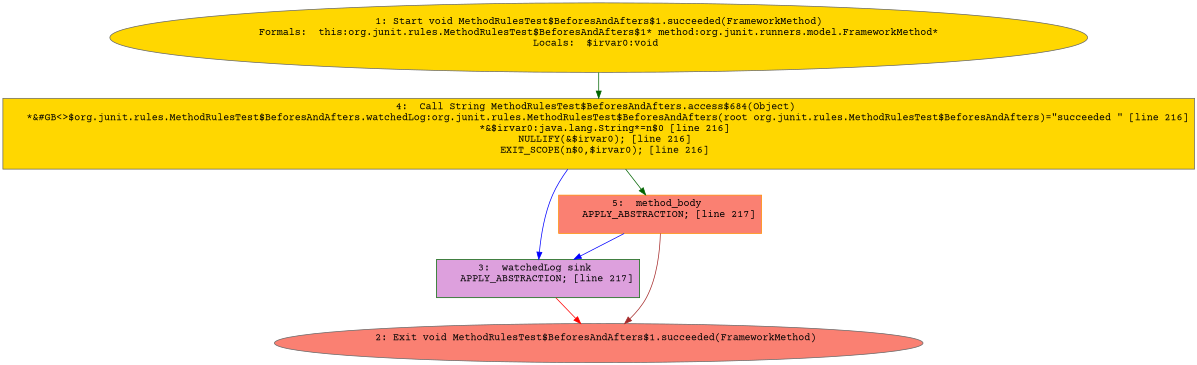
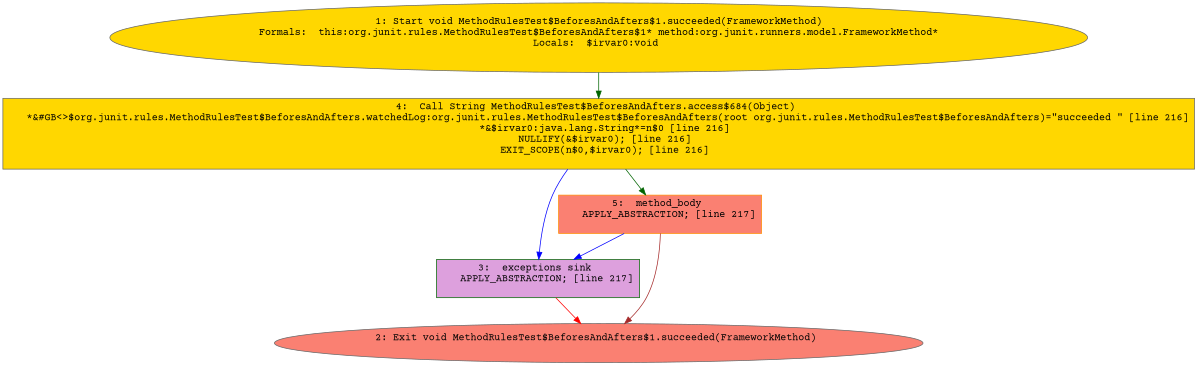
  digraph {
    fontname="Courier Prime"
    node [color=gray40 style=filled fillcolor=gold fontname="Courier Prime" shape=box]
    edge [color=darkgreen fontname="Courier Prime"]
    n1 [label="1: Start void MethodRulesTest$BeforesAndAfters$1.succeeded(FrameworkMethod)\nFormals:  this:org.junit.rules.MethodRulesTest$BeforesAndAfters$1* method:org.junit.runners.model.FrameworkMethod*\nLocals:  $irvar0:void \n  " shape=""]
    n2 [label="4:  Call String MethodRulesTest$BeforesAndAfters.access$684(Object) \n   *&#GB<>$org.junit.rules.MethodRulesTest$BeforesAndAfters.watchedLog:org.junit.rules.MethodRulesTest$BeforesAndAfters(root org.junit.rules.MethodRulesTest$BeforesAndAfters)=\"succeeded \" [line 216]\n  *&$irvar0:java.lang.String*=n$0 [line 216]\n  NULLIFY(&$irvar0); [line 216]\n  EXIT_SCOPE(n$0,$irvar0); [line 216]\n "]
-   n3 [label="3:  watchedLog sink \n   APPLY_ABSTRACTION; [line 217]\n " fillcolor=plum color=darkgreen]
+   n3 [label="3:  exceptions sink \n   APPLY_ABSTRACTION; [line 217]\n " fillcolor=plum color=darkgreen]
    n4 [label="5:  method_body \n   APPLY_ABSTRACTION; [line 217]\n " fillcolor=salmon color=darkorange]
    n5 [label="2: Exit void MethodRulesTest$BeforesAndAfters$1.succeeded(FrameworkMethod) \n  " fillcolor=salmon shape=""]
    n1 -> n2
    n2 -> n3 [color=blue]
    n2 -> n4
    n3 -> n5 [color=red]
    n4 -> n3 [color=blue]
    n4 -> n5 [color=brown]
  }
